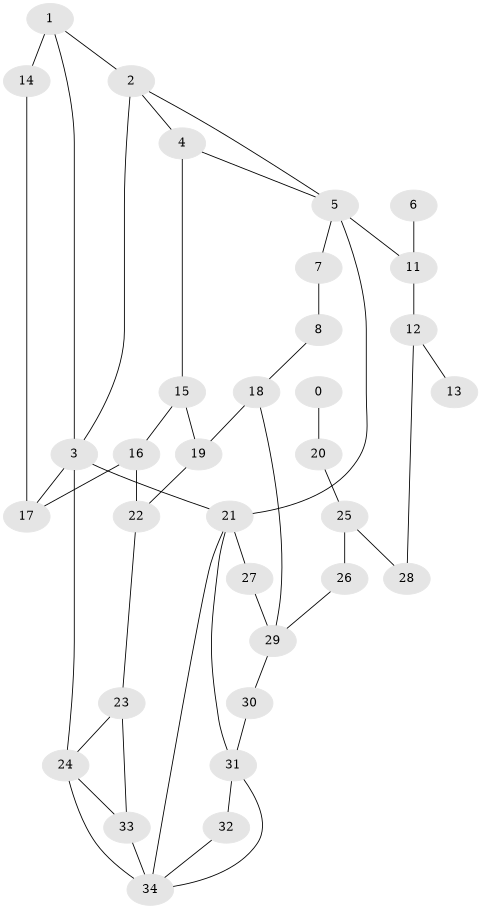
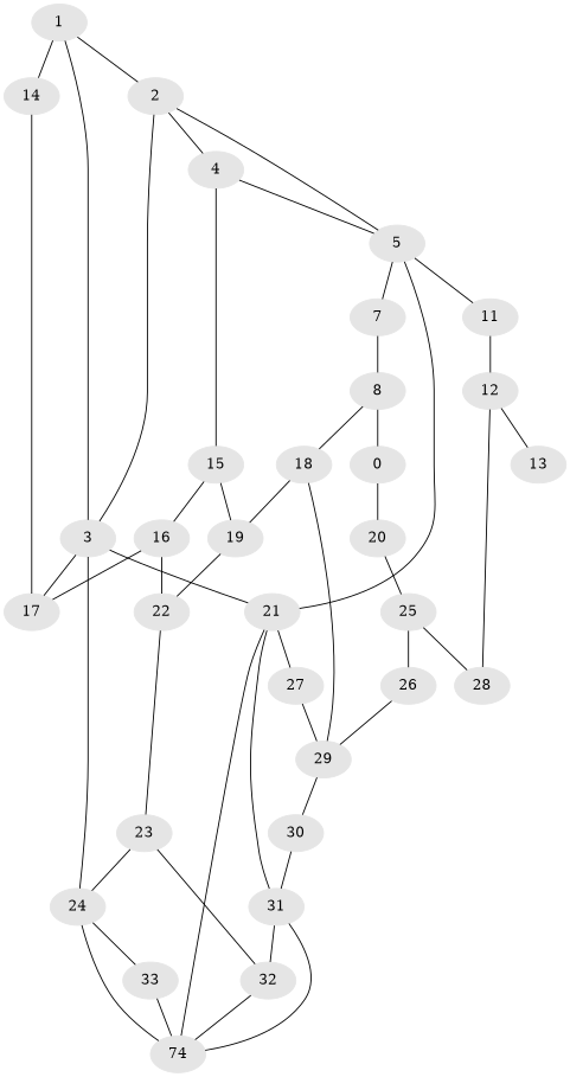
  graph {
    node [color=gray90 style=filled]
    edge [weight=1.0]
    1
    2
    3
    14
    4
    5
    17
    21
    24
    15
    7
    11
    27
    31
-   34
+   34 [label=74]
    33
    16
    19
    8
    12
-   6
    n22 [label=0]
    18
    20
    29
    25
    13
    28
    22
    23
    26
    32
    30
    1 -- 2
    1 -- 3
    1 -- 14 [weight=2.0]
    2 -- 3
    2 -- 4
    2 -- 5
    3 -- 17
    3 -- 21
    3 -- 24 [weight=2.0]
    14 -- 17
    4 -- 5
    4 -- 15
    5 -- 21 [weight=2.0]
    5 -- 7
    5 -- 11
    21 -- 27
    21 -- 31
    21 -- 34
    24 -- 34
    24 -- 33
    15 -- 16
    15 -- 19
    7 -- 8
    11 -- 12
    27 -- 29
    31 -- 34
    31 -- 32 [weight=2.0]
    33 -- 34 [weight=2.0]
    16 -- 17
    16 -- 22
    19 -- 22
+   8 -- n22
    8 -- 18
    12 -- 13
    12 -- 28
-   6 -- 11
    n22 -- 20
    18 -- 19
    18 -- 29
    20 -- 25
    29 -- 30
    25 -- 28
    25 -- 26
    22 -- 23
    23 -- 24
-   23 -- 33
+   23 -- 32
    26 -- 29
    32 -- 34
    30 -- 31 [weight=2.0]
  }
